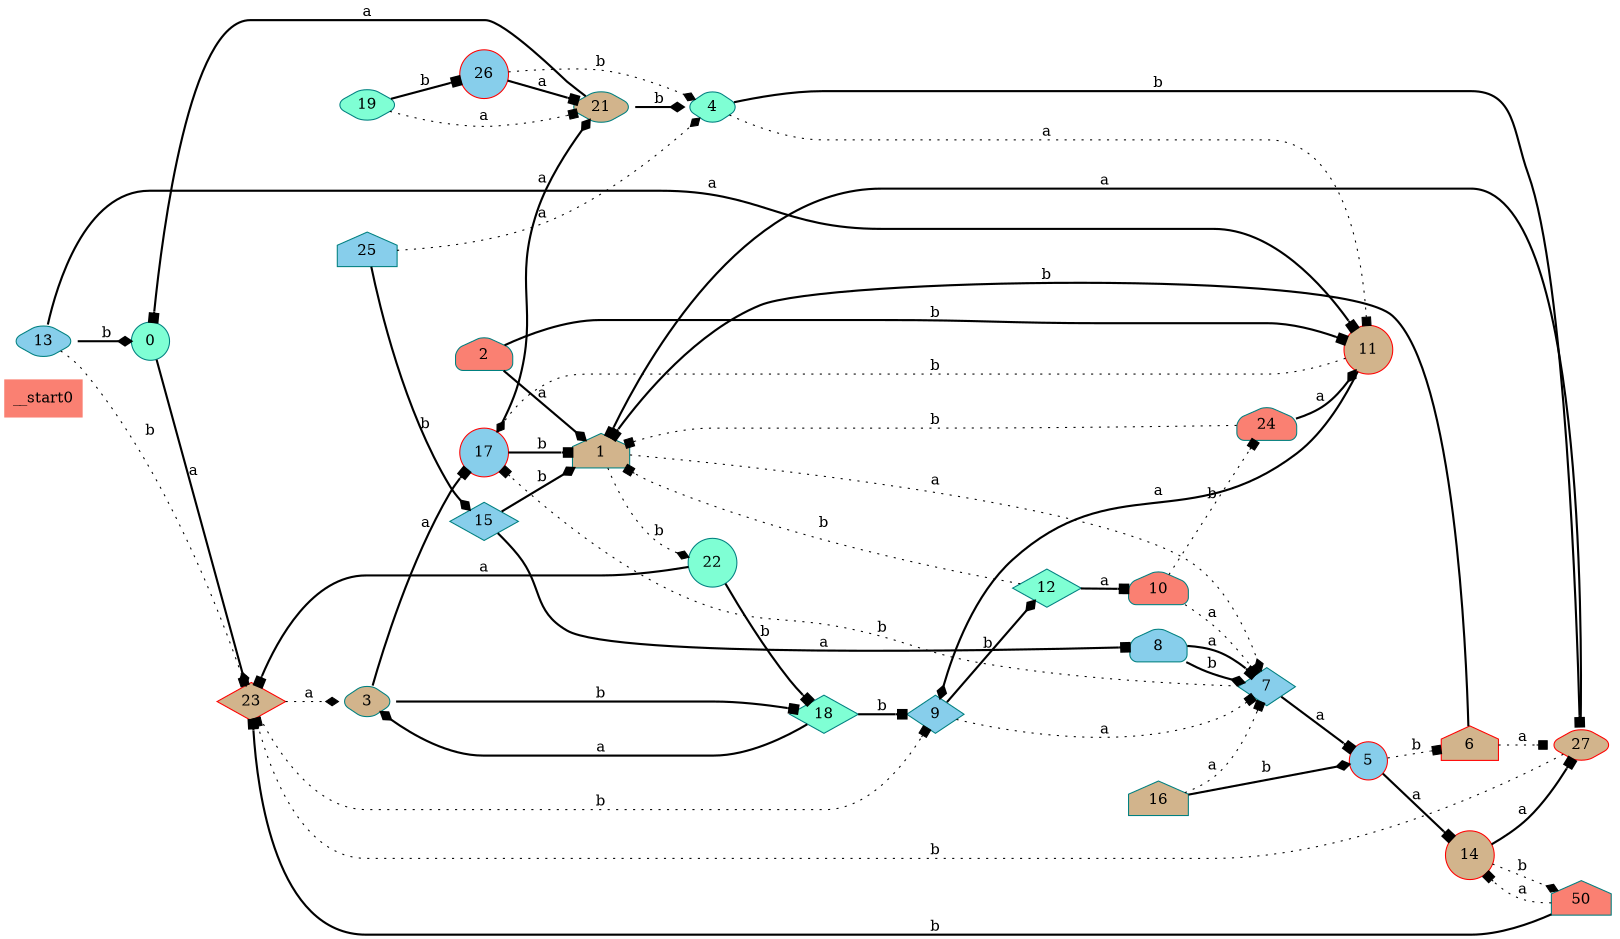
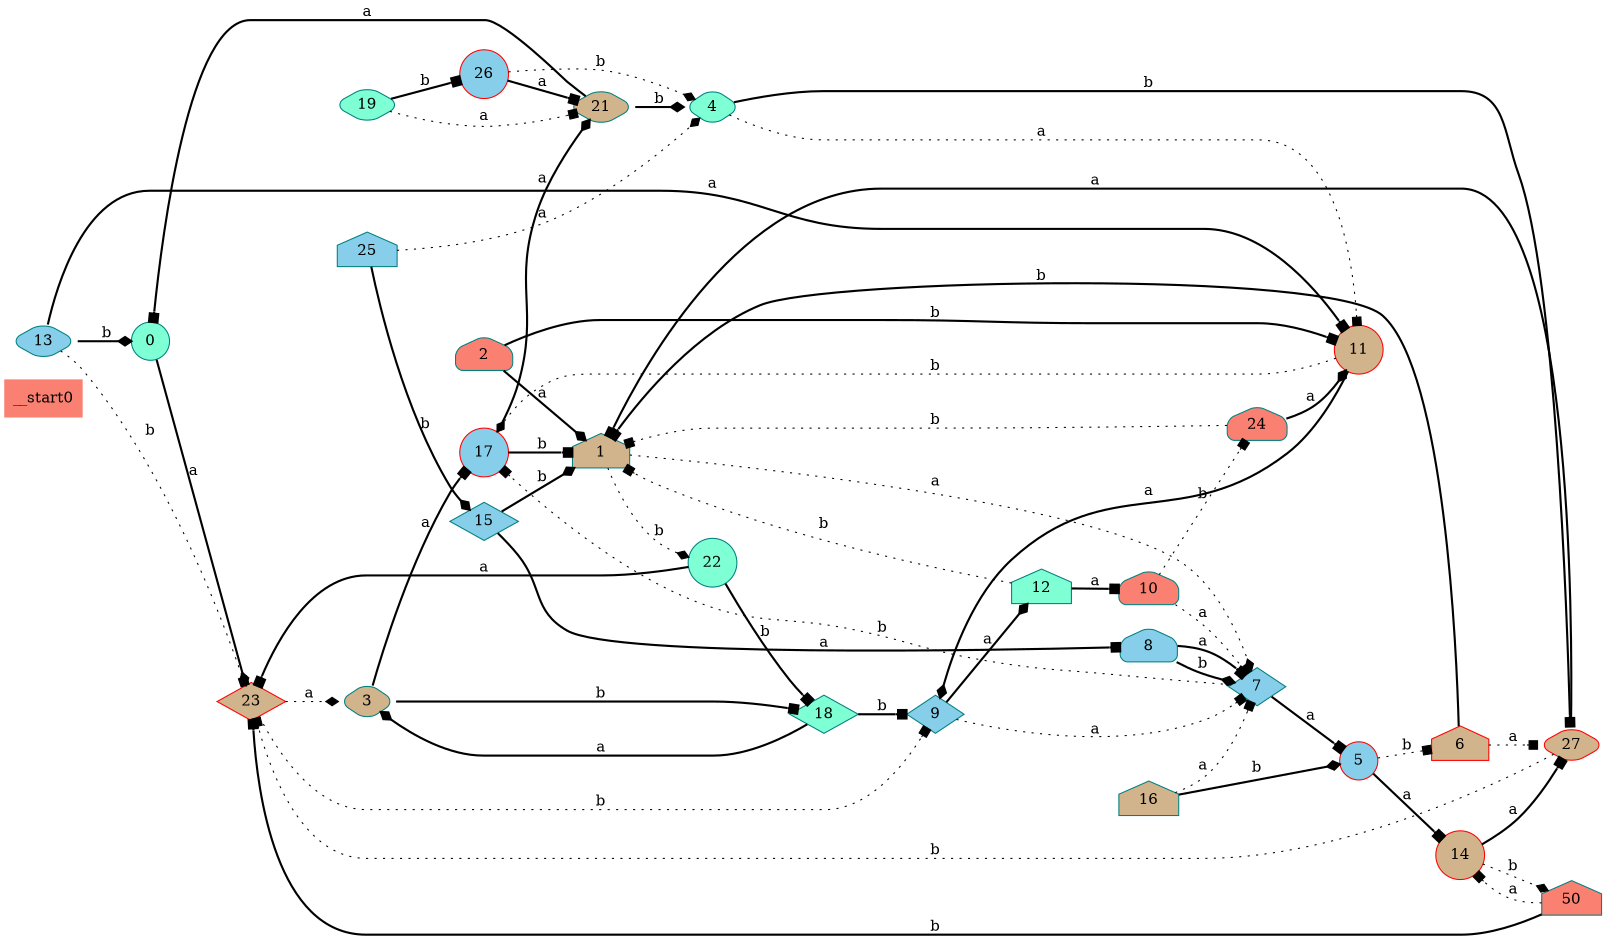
  digraph {
    rankdir=LR
    node [color=teal fillcolor=tan shape=diamond style=filled]
    edge [arrowhead=box style=bold]
    __start0 [color=red fillcolor=salmon shape=none]
    n2 [fillcolor=aquamarine label=0 shape=circle style="rounded,filled"]
    n3 [color=red label=23]
    n4 [fillcolor=skyblue label=13 style="rounded,filled"]
    n5 [color=red label=11 shape=circle style="rounded,filled"]
    n6 [label=3 style="rounded,filled"]
    n7 [fillcolor=skyblue label=9]
    n8 [label=1 shape=house]
    n9 [fillcolor=skyblue label=7]
    n10 [fillcolor=aquamarine label=22 shape=circle]
    n11 [color=red fillcolor=skyblue label=17 shape=circle style="rounded,filled"]
    n12 [color=red fillcolor=skyblue label=5 shape=circle]
    n13 [fillcolor=aquamarine label=18]
    n14 [fillcolor=salmon label=2 shape=house style="rounded,filled"]
    n15 [label=21 style="rounded,filled"]
    n16 [fillcolor=aquamarine label=4 style="rounded,filled"]
    n17 [color=red label=27 style="rounded,filled"]
    n18 [color=red label=6 shape=house]
    n19 [color=red label=14 shape=circle]
    n20 [fillcolor=salmon label=50 shape=house]
    n21 [fillcolor=skyblue label=8 shape=house style="rounded,filled"]
-   n22 [fillcolor=aquamarine label=12]
+   n22 [fillcolor=aquamarine label=12 shape=house]
    n23 [fillcolor=salmon label=10 shape=house style="rounded,filled"]
    n24 [fillcolor=salmon label=24 shape=house style="rounded,filled"]
    n25 [fillcolor=skyblue label=15]
    n26 [label=16 shape=house]
    n27 [fillcolor=aquamarine label=19 style="rounded,filled"]
    n28 [color=red fillcolor=skyblue label=26 shape=circle style="rounded,filled"]
    n29 [fillcolor=skyblue label=25 shape=house]
    n2 -> n3 [arrowhead=diamond label=a]
    n3 -> n6 [arrowhead=diamond label=a style=dotted]
    n3 -> n7 [label=b style=dotted]
    n4 -> n2 [arrowhead=diamond label=b]
    n4 -> n3 [label=b style=dotted]
    n4 -> n5 [label=a]
    n5 -> n7 [arrowhead=diamond label=a]
    n5 -> n11 [arrowhead=diamond label=b style=dotted]
    n6 -> n11 [label=a]
    n6 -> n13 [label=b]
    n7 -> n9 [label=a style=dotted]
-   n7 -> n22 [arrowhead=diamond label=b]
+   n7 -> n22 [arrowhead=diamond label=a]
    n8 -> n9 [arrowhead=diamond label=a style=dotted]
    n8 -> n10 [arrowhead=diamond label=b style=dotted]
    n9 -> n11 [label=b style=dotted]
    n9 -> n12 [label=a]
    n10 -> n3 [label=a]
    n10 -> n13 [label=b]
    n11 -> n8 [label=b]
    n11 -> n15 [arrowhead=diamond label=a]
    n12 -> n18 [label=b style=dotted]
    n12 -> n19 [label=a]
    n13 -> n6 [arrowhead=diamond label=a]
    n13 -> n7 [label=b]
    n14 -> n5 [label=b]
    n14 -> n8 [arrowhead=diamond label=a]
    n15 -> n2 [label=a]
    n15 -> n16 [arrowhead=diamond label=b]
    n16 -> n5 [label=a style=dotted]
    n16 -> n17 [label=b]
    n17 -> n3 [label=b style=dotted]
    n17 -> n8 [label=a]
    n18 -> n8 [label=b]
    n18 -> n17 [label=a style=dotted]
    n19 -> n17 [label=a]
    n19 -> n20 [arrowhead=diamond label=b style=dotted]
    n20 -> n3 [label=b]
    n20 -> n19 [label=a style=dotted]
    n21 -> n9 [label=a]
    n21 -> n9 [arrowhead=diamond label=b]
    n22 -> n8 [label=b style=dotted]
    n22 -> n23 [label=a]
    n23 -> n9 [label=a style=dotted]
    n23 -> n24 [label=b style=dotted]
    n24 -> n5 [arrowhead=diamond label=a]
    n24 -> n8 [label=b style=dotted]
    n25 -> n8 [arrowhead=diamond label=b]
    n25 -> n21 [label=a]
    n26 -> n9 [label=a style=dotted]
    n26 -> n12 [arrowhead=diamond label=b]
    n27 -> n15 [label=a style=dotted]
    n27 -> n28 [label=b]
    n28 -> n15 [label=a]
    n28 -> n16 [arrowhead=diamond label=b style=dotted]
    n29 -> n16 [arrowhead=diamond label=a style=dotted]
    n29 -> n25 [arrowhead=diamond label=b]
  }
